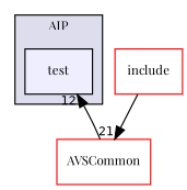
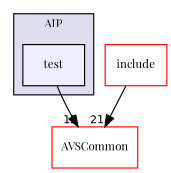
  digraph {
    compound=true
    fontname="Playfair Display"
    node [fillcolor=white fontname="Playfair Display" fontsize=10 shape=box style=filled color=red]
    edge [fontname="Playfair Display" labeldistance=1.5 labelfontname=Helvetica labelfontsize=10]
    n1 [fillcolor="#eeeeff" label=test pencolor=black color=""]
    n2 [label=AVSCommon]
    n3 [label=include]
    subgraph cluster_1 {
      bgcolor="#ddddee"
      fontsize=10
      label=AIP
      pencolor=black
      n1
    }
-   n2 -> n1 [headlabel=12]
+   n1 -> n2 [headlabel=12]
    n3 -> n2 [headlabel=21]
  }
